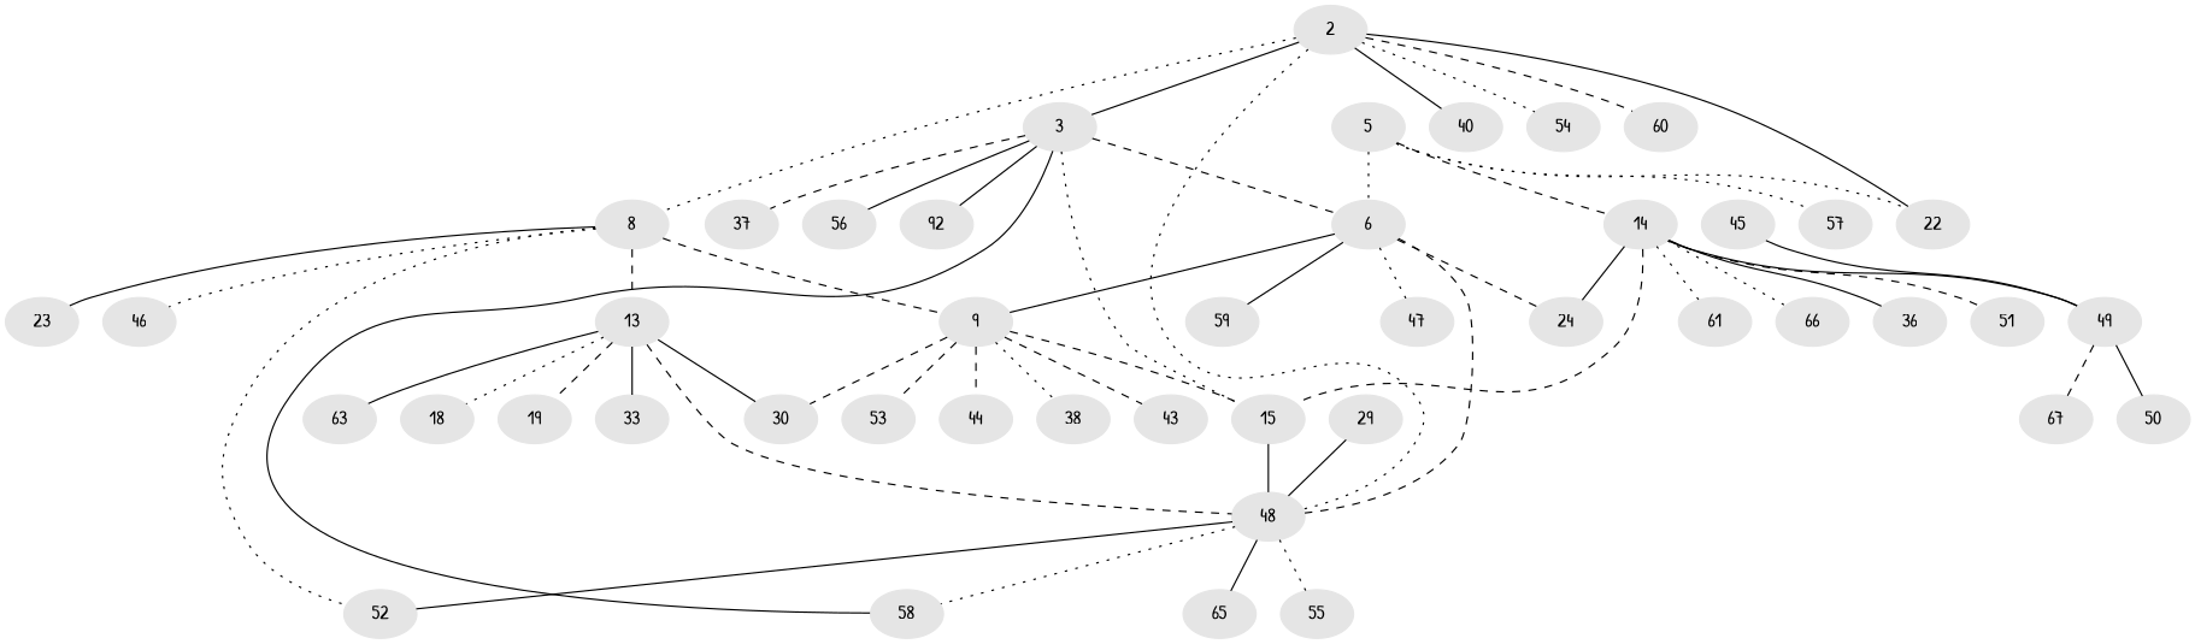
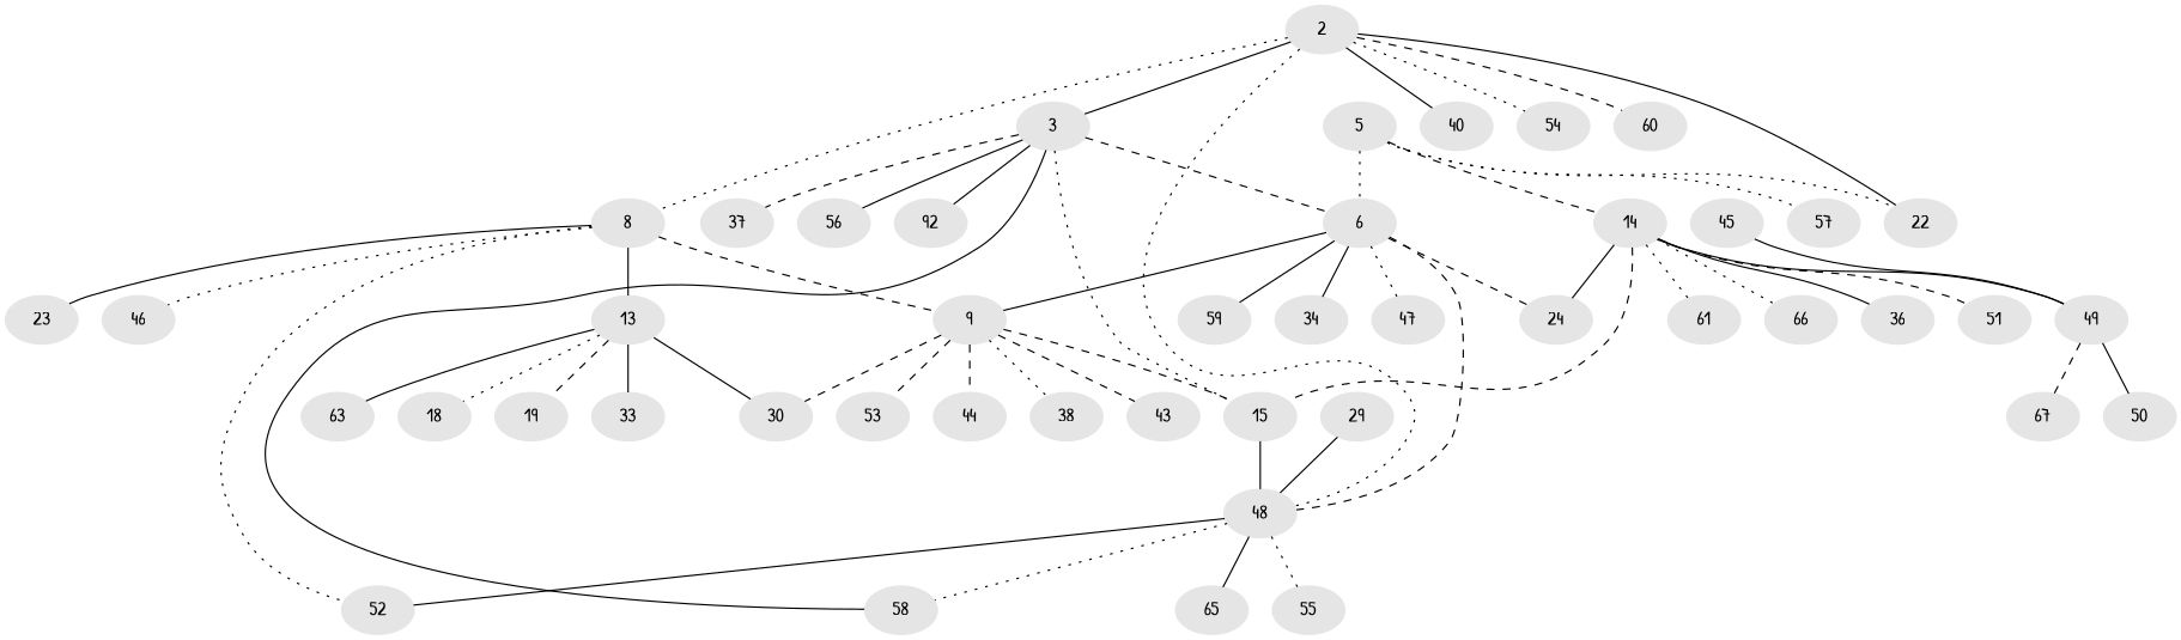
  graph {
    fontname="Patrick Hand"
    node [color=gray90 fontname="Patrick Hand" style=filled]
    edge [fontname="Patrick Hand" style=solid]
    3 [super="+1"]
    6 [super="+4"]
    15 [super="+13"]
    37
    56 [super="+39"]
    58
    n7 [label=92]
    2
    8 [super="+7"]
    22
    40
    48 [super="+26+12"]
    54 [super="+17"]
    60
    9
    n16 [label=13]
    23 [super="+16"]
    46 [super="+41"]
    52
    55 [super="+35"]
    65
    24
+   34
    47
    59
    5
    14
    57
    36
    49 [super="+44"]
    51
    61
    66
    30
    38
    43
    53
    n38 [label=44]
    18
    19
    33
    63 [super="+31"]
    50
    67
    29
    45
    3 -- 6 [style=dashed]
    3 -- 15 [style=dotted]
    3 -- 37 [style=dashed]
    3 -- 56
    3 -- 58
    3 -- n7
    6 -- 48 [style=dashed weight=2]
    6 -- 9
    6 -- 24 [style=dashed]
+   6 -- 34
    6 -- 47 [style=dotted]
    6 -- 59
    15 -- 48
    2 -- 3 [weight=2]
    2 -- 8 [style=dotted]
    2 -- 22
    2 -- 40
    2 -- 48 [style=dotted]
    2 -- 54 [style=dotted]
    2 -- 60 [style=dashed]
    8 -- 9 [style=dashed weight=2]
-   8 -- n16 [style=dashed]
+   8 -- n16
    8 -- 23
    8 -- 46 [style=dotted]
    8 -- 52 [style=dotted]
    48 -- 58 [style=dotted]
    48 -- 52
    48 -- 55 [style=dotted]
    48 -- 65
    9 -- 15 [style=dashed]
    9 -- 30 [style=dashed]
    9 -- 38 [style=dotted]
    9 -- 43 [style=dashed]
    9 -- 53 [style=dashed]
    9 -- n38 [style=dashed]
-   n16 -- 48 [style=dashed weight=2]
    n16 -- 30
    n16 -- 18 [style=dotted]
    n16 -- 19 [style=dashed]
    n16 -- 33
    n16 -- 63
    5 -- 6 [style=dotted weight=2]
    5 -- 22 [style=dotted]
    5 -- 14 [style=dashed]
    5 -- 57 [style=dotted]
    14 -- 15 [style=dashed weight=2]
    14 -- 24
    14 -- 36
    14 -- 49
    14 -- 51 [style=dashed]
    14 -- 61 [style=dotted]
    14 -- 66 [style=dotted]
    49 -- 50
    49 -- 67 [style=dashed]
    29 -- 48
    45 -- 49
  }
